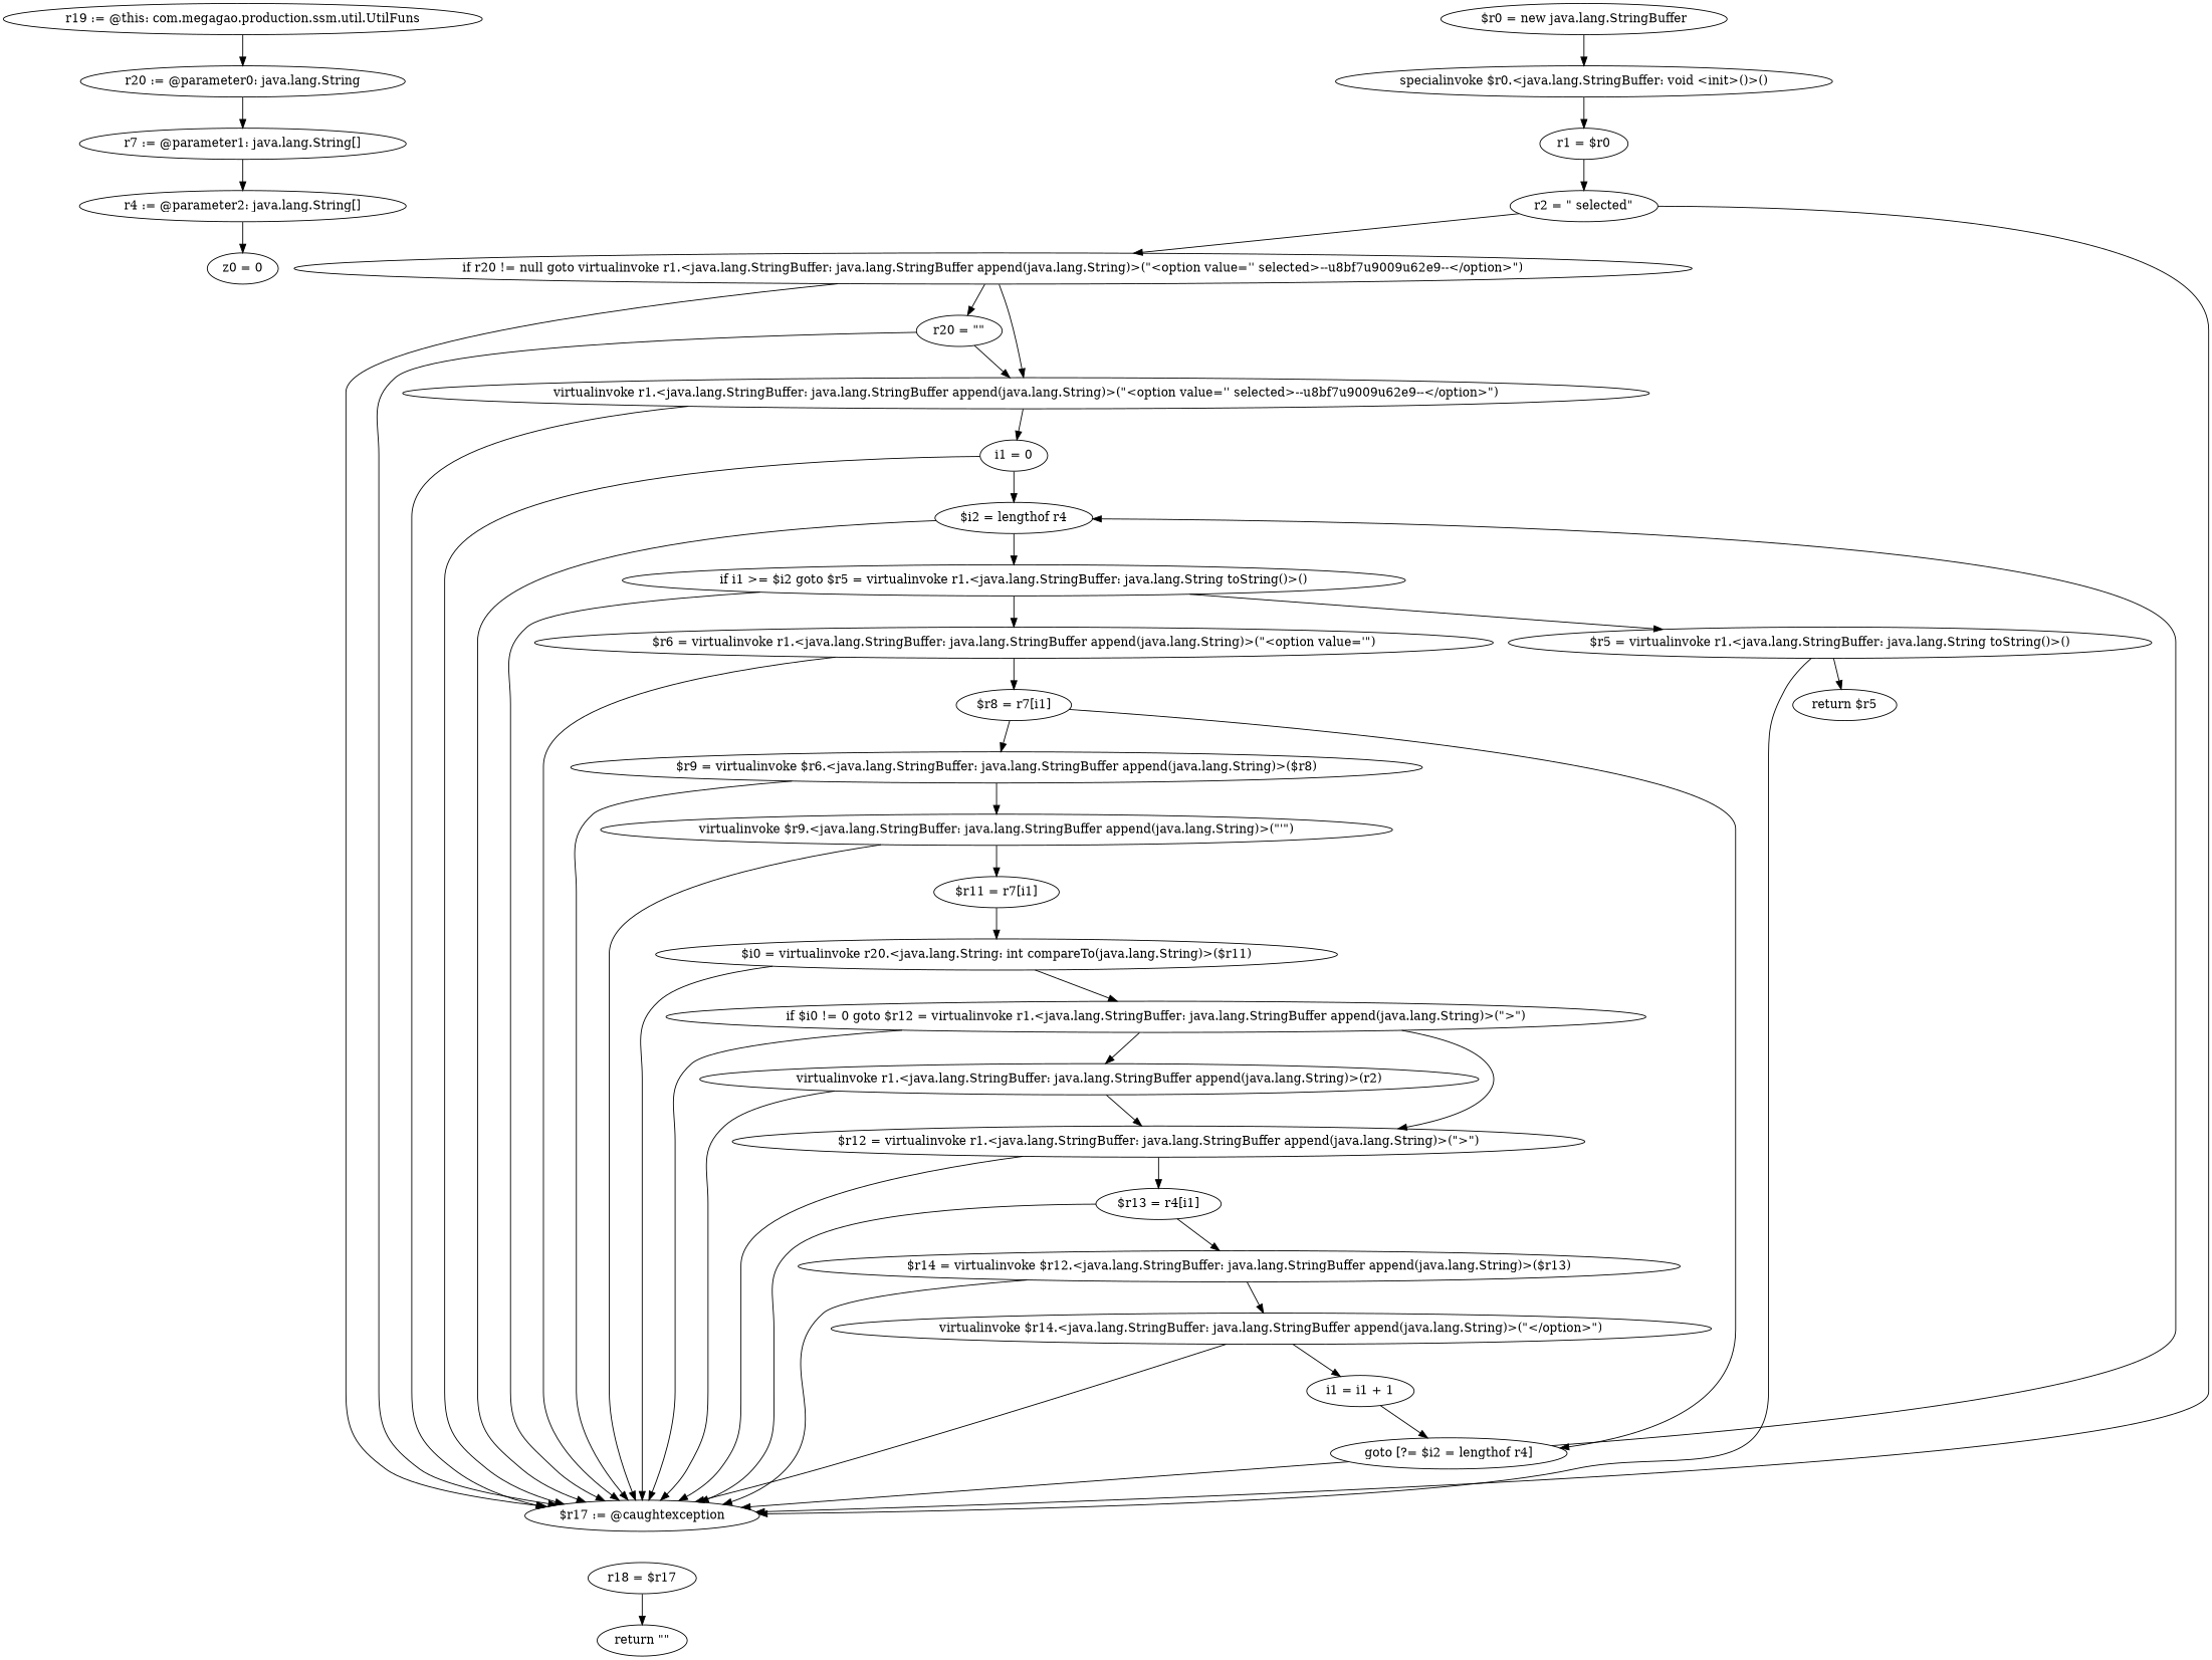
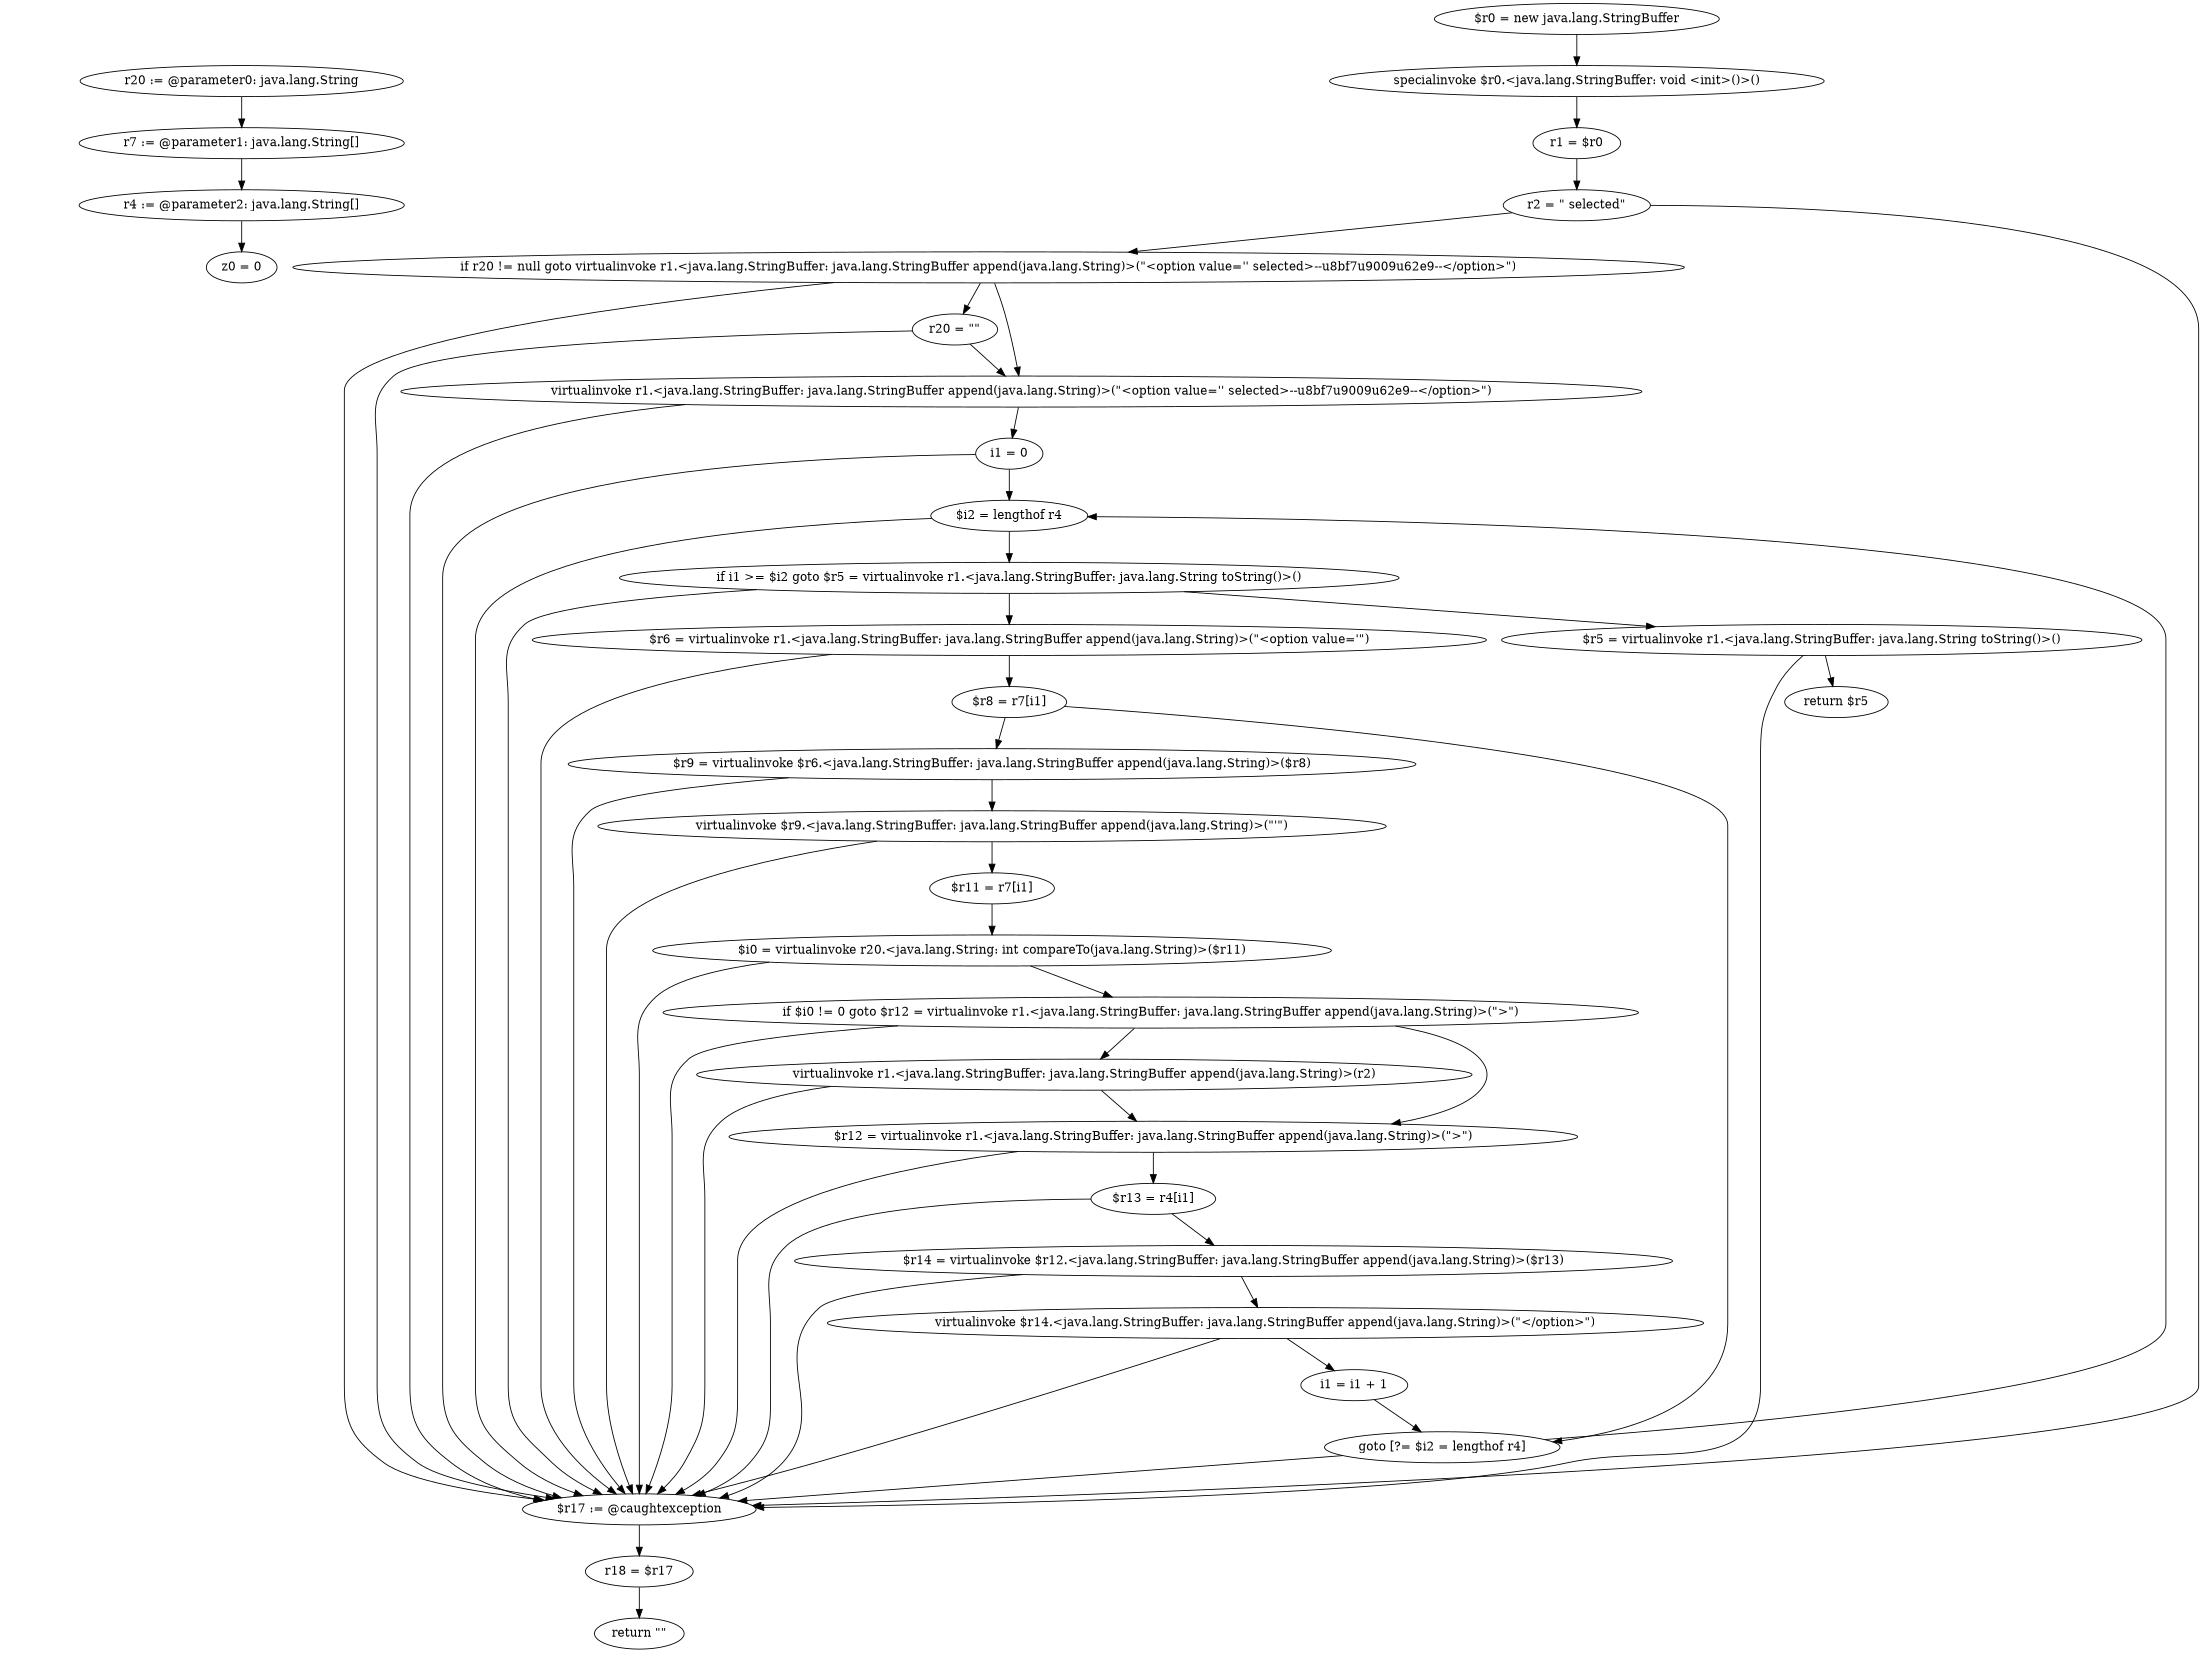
  digraph {
-   "r19 := @this: com.megagao.production.ssm.util.UtilFuns"
    "r20 := @parameter0: java.lang.String"
    "r7 := @parameter1: java.lang.String[]"
    "r4 := @parameter2: java.lang.String[]"
    "z0 = 0"
    "$r0 = new java.lang.StringBuffer"
    "specialinvoke $r0.<java.lang.StringBuffer: void <init>()>()"
    "r1 = $r0"
    "r2 = \" selected\""
    "if r20 != null goto virtualinvoke r1.<java.lang.StringBuffer: java.lang.StringBuffer append(java.lang.String)>(\"<option value=\'\' selected>--\u8bf7\u9009\u62e9--</option>\")"
    "$r17 := @caughtexception"
    "r20 = \"\""
    "virtualinvoke r1.<java.lang.StringBuffer: java.lang.StringBuffer append(java.lang.String)>(\"<option value=\'\' selected>--\u8bf7\u9009\u62e9--</option>\")"
    "r18 = $r17"
    "i1 = 0"
    "$i2 = lengthof r4"
    "if i1 >= $i2 goto $r5 = virtualinvoke r1.<java.lang.StringBuffer: java.lang.String toString()>()"
    "$r6 = virtualinvoke r1.<java.lang.StringBuffer: java.lang.StringBuffer append(java.lang.String)>(\"<option value=\'\")"
    "$r5 = virtualinvoke r1.<java.lang.StringBuffer: java.lang.String toString()>()"
    "$r8 = r7[i1]"
    "return $r5"
    "$r9 = virtualinvoke $r6.<java.lang.StringBuffer: java.lang.StringBuffer append(java.lang.String)>($r8)"
    "goto [?= $i2 = lengthof r4]"
    "virtualinvoke $r9.<java.lang.StringBuffer: java.lang.StringBuffer append(java.lang.String)>(\"\'\")"
    "$r11 = r7[i1]"
    "$i0 = virtualinvoke r20.<java.lang.String: int compareTo(java.lang.String)>($r11)"
    "if $i0 != 0 goto $r12 = virtualinvoke r1.<java.lang.StringBuffer: java.lang.StringBuffer append(java.lang.String)>(\">\")"
    "virtualinvoke r1.<java.lang.StringBuffer: java.lang.StringBuffer append(java.lang.String)>(r2)"
    "$r12 = virtualinvoke r1.<java.lang.StringBuffer: java.lang.StringBuffer append(java.lang.String)>(\">\")"
    "$r13 = r4[i1]"
    "$r14 = virtualinvoke $r12.<java.lang.StringBuffer: java.lang.StringBuffer append(java.lang.String)>($r13)"
    "virtualinvoke $r14.<java.lang.StringBuffer: java.lang.StringBuffer append(java.lang.String)>(\"</option>\")"
    "i1 = i1 + 1"
    "return \"\""
-   "r19 := @this: com.megagao.production.ssm.util.UtilFuns" -> "r20 := @parameter0: java.lang.String"
    "r20 := @parameter0: java.lang.String" -> "r7 := @parameter1: java.lang.String[]"
    "r7 := @parameter1: java.lang.String[]" -> "r4 := @parameter2: java.lang.String[]"
    "r4 := @parameter2: java.lang.String[]" -> "z0 = 0"
    "$r0 = new java.lang.StringBuffer" -> "specialinvoke $r0.<java.lang.StringBuffer: void <init>()>()"
    "specialinvoke $r0.<java.lang.StringBuffer: void <init>()>()" -> "r1 = $r0"
    "r1 = $r0" -> "r2 = \" selected\""
    "r2 = \" selected\"" -> "if r20 != null goto virtualinvoke r1.<java.lang.StringBuffer: java.lang.StringBuffer append(java.lang.String)>(\"<option value=\'\' selected>--\u8bf7\u9009\u62e9--</option>\")"
    "r2 = \" selected\"" -> "$r17 := @caughtexception"
    "if r20 != null goto virtualinvoke r1.<java.lang.StringBuffer: java.lang.StringBuffer append(java.lang.String)>(\"<option value=\'\' selected>--\u8bf7\u9009\u62e9--</option>\")" -> "$r17 := @caughtexception"
    "if r20 != null goto virtualinvoke r1.<java.lang.StringBuffer: java.lang.StringBuffer append(java.lang.String)>(\"<option value=\'\' selected>--\u8bf7\u9009\u62e9--</option>\")" -> "r20 = \"\""
    "if r20 != null goto virtualinvoke r1.<java.lang.StringBuffer: java.lang.StringBuffer append(java.lang.String)>(\"<option value=\'\' selected>--\u8bf7\u9009\u62e9--</option>\")" -> "virtualinvoke r1.<java.lang.StringBuffer: java.lang.StringBuffer append(java.lang.String)>(\"<option value=\'\' selected>--\u8bf7\u9009\u62e9--</option>\")"
+   "$r17 := @caughtexception" -> "r18 = $r17"
    "r20 = \"\"" -> "$r17 := @caughtexception"
    "r20 = \"\"" -> "virtualinvoke r1.<java.lang.StringBuffer: java.lang.StringBuffer append(java.lang.String)>(\"<option value=\'\' selected>--\u8bf7\u9009\u62e9--</option>\")"
    "virtualinvoke r1.<java.lang.StringBuffer: java.lang.StringBuffer append(java.lang.String)>(\"<option value=\'\' selected>--\u8bf7\u9009\u62e9--</option>\")" -> "$r17 := @caughtexception"
    "virtualinvoke r1.<java.lang.StringBuffer: java.lang.StringBuffer append(java.lang.String)>(\"<option value=\'\' selected>--\u8bf7\u9009\u62e9--</option>\")" -> "i1 = 0"
    "r18 = $r17" -> "return \"\""
    "i1 = 0" -> "$r17 := @caughtexception"
    "i1 = 0" -> "$i2 = lengthof r4"
    "$i2 = lengthof r4" -> "$r17 := @caughtexception"
    "$i2 = lengthof r4" -> "if i1 >= $i2 goto $r5 = virtualinvoke r1.<java.lang.StringBuffer: java.lang.String toString()>()"
    "if i1 >= $i2 goto $r5 = virtualinvoke r1.<java.lang.StringBuffer: java.lang.String toString()>()" -> "$r17 := @caughtexception"
    "if i1 >= $i2 goto $r5 = virtualinvoke r1.<java.lang.StringBuffer: java.lang.String toString()>()" -> "$r6 = virtualinvoke r1.<java.lang.StringBuffer: java.lang.StringBuffer append(java.lang.String)>(\"<option value=\'\")"
    "if i1 >= $i2 goto $r5 = virtualinvoke r1.<java.lang.StringBuffer: java.lang.String toString()>()" -> "$r5 = virtualinvoke r1.<java.lang.StringBuffer: java.lang.String toString()>()"
    "$r6 = virtualinvoke r1.<java.lang.StringBuffer: java.lang.StringBuffer append(java.lang.String)>(\"<option value=\'\")" -> "$r17 := @caughtexception"
    "$r6 = virtualinvoke r1.<java.lang.StringBuffer: java.lang.StringBuffer append(java.lang.String)>(\"<option value=\'\")" -> "$r8 = r7[i1]"
    "$r5 = virtualinvoke r1.<java.lang.StringBuffer: java.lang.String toString()>()" -> "$r17 := @caughtexception"
    "$r5 = virtualinvoke r1.<java.lang.StringBuffer: java.lang.String toString()>()" -> "return $r5"
    "$r8 = r7[i1]" -> "$r9 = virtualinvoke $r6.<java.lang.StringBuffer: java.lang.StringBuffer append(java.lang.String)>($r8)"
    "$r8 = r7[i1]" -> "goto [?= $i2 = lengthof r4]"
    "$r9 = virtualinvoke $r6.<java.lang.StringBuffer: java.lang.StringBuffer append(java.lang.String)>($r8)" -> "$r17 := @caughtexception"
    "$r9 = virtualinvoke $r6.<java.lang.StringBuffer: java.lang.StringBuffer append(java.lang.String)>($r8)" -> "virtualinvoke $r9.<java.lang.StringBuffer: java.lang.StringBuffer append(java.lang.String)>(\"\'\")"
    "goto [?= $i2 = lengthof r4]" -> "$r17 := @caughtexception"
    "goto [?= $i2 = lengthof r4]" -> "$i2 = lengthof r4"
    "virtualinvoke $r9.<java.lang.StringBuffer: java.lang.StringBuffer append(java.lang.String)>(\"\'\")" -> "$r17 := @caughtexception"
    "virtualinvoke $r9.<java.lang.StringBuffer: java.lang.StringBuffer append(java.lang.String)>(\"\'\")" -> "$r11 = r7[i1]"
    "$r11 = r7[i1]" -> "$i0 = virtualinvoke r20.<java.lang.String: int compareTo(java.lang.String)>($r11)"
    "$i0 = virtualinvoke r20.<java.lang.String: int compareTo(java.lang.String)>($r11)" -> "$r17 := @caughtexception"
    "$i0 = virtualinvoke r20.<java.lang.String: int compareTo(java.lang.String)>($r11)" -> "if $i0 != 0 goto $r12 = virtualinvoke r1.<java.lang.StringBuffer: java.lang.StringBuffer append(java.lang.String)>(\">\")"
    "if $i0 != 0 goto $r12 = virtualinvoke r1.<java.lang.StringBuffer: java.lang.StringBuffer append(java.lang.String)>(\">\")" -> "$r17 := @caughtexception"
    "if $i0 != 0 goto $r12 = virtualinvoke r1.<java.lang.StringBuffer: java.lang.StringBuffer append(java.lang.String)>(\">\")" -> "virtualinvoke r1.<java.lang.StringBuffer: java.lang.StringBuffer append(java.lang.String)>(r2)"
    "if $i0 != 0 goto $r12 = virtualinvoke r1.<java.lang.StringBuffer: java.lang.StringBuffer append(java.lang.String)>(\">\")" -> "$r12 = virtualinvoke r1.<java.lang.StringBuffer: java.lang.StringBuffer append(java.lang.String)>(\">\")"
    "virtualinvoke r1.<java.lang.StringBuffer: java.lang.StringBuffer append(java.lang.String)>(r2)" -> "$r17 := @caughtexception"
    "virtualinvoke r1.<java.lang.StringBuffer: java.lang.StringBuffer append(java.lang.String)>(r2)" -> "$r12 = virtualinvoke r1.<java.lang.StringBuffer: java.lang.StringBuffer append(java.lang.String)>(\">\")"
    "$r12 = virtualinvoke r1.<java.lang.StringBuffer: java.lang.StringBuffer append(java.lang.String)>(\">\")" -> "$r17 := @caughtexception"
    "$r12 = virtualinvoke r1.<java.lang.StringBuffer: java.lang.StringBuffer append(java.lang.String)>(\">\")" -> "$r13 = r4[i1]"
    "$r13 = r4[i1]" -> "$r17 := @caughtexception"
    "$r13 = r4[i1]" -> "$r14 = virtualinvoke $r12.<java.lang.StringBuffer: java.lang.StringBuffer append(java.lang.String)>($r13)"
    "$r14 = virtualinvoke $r12.<java.lang.StringBuffer: java.lang.StringBuffer append(java.lang.String)>($r13)" -> "$r17 := @caughtexception"
    "$r14 = virtualinvoke $r12.<java.lang.StringBuffer: java.lang.StringBuffer append(java.lang.String)>($r13)" -> "virtualinvoke $r14.<java.lang.StringBuffer: java.lang.StringBuffer append(java.lang.String)>(\"</option>\")"
    "virtualinvoke $r14.<java.lang.StringBuffer: java.lang.StringBuffer append(java.lang.String)>(\"</option>\")" -> "$r17 := @caughtexception"
    "virtualinvoke $r14.<java.lang.StringBuffer: java.lang.StringBuffer append(java.lang.String)>(\"</option>\")" -> "i1 = i1 + 1"
    "i1 = i1 + 1" -> "goto [?= $i2 = lengthof r4]"
  }
